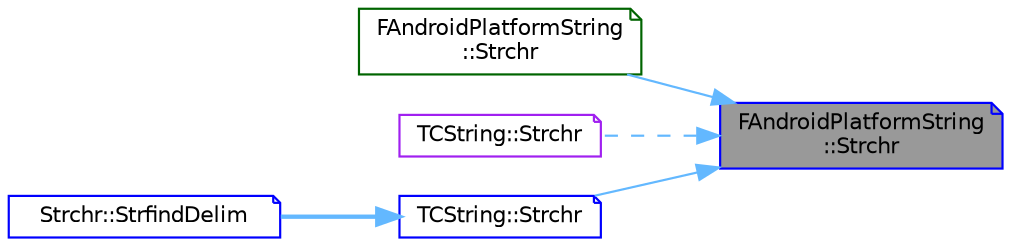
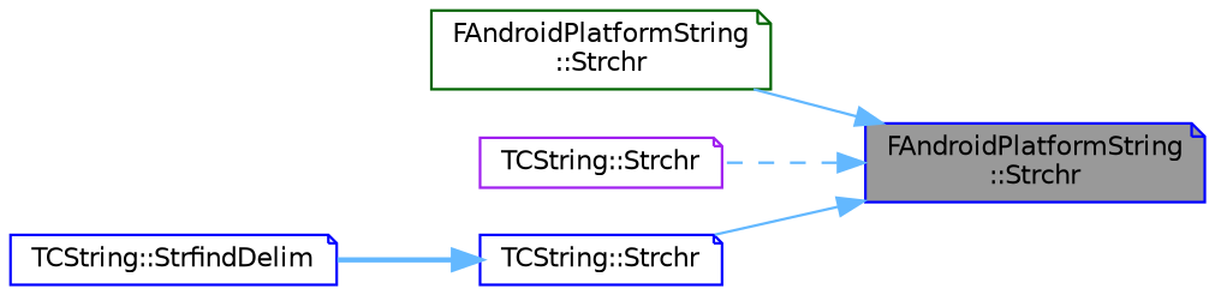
  digraph {
    rankdir=RL
    node [color=blue fillcolor=white fontname=Helvetica fontsize=10 shape=note style=filled]
    edge [color=steelblue1 dir=back fontname=Helvetica fontsize=10 labelfontname=Helvetica labelfontsize=10 style=solid]
    n1 [fillcolor=grey60 fontcolor=black height=0.2 label="FAndroidPlatformString\l::Strchr" width=0.4]
    n2 [color=darkgreen height=0.2 label="FAndroidPlatformString\l::Strchr" width=0.4]
    n3 [color=purple height=0.2 label="TCString::Strchr" width=0.4]
    n4 [height=0.2 label="TCString::Strchr" width=0.4]
-   n5 [height=0.2 label="Strchr::StrfindDelim" width=0.4]
+   n5 [height=0.2 label="TCString::StrfindDelim" width=0.4]
    n1 -> n2
    n1 -> n3 [style=dashed]
    n1 -> n4
    n4 -> n5 [style=bold]
  }
